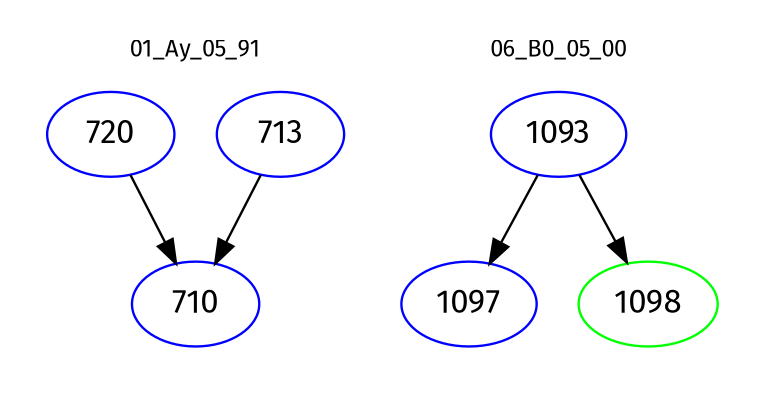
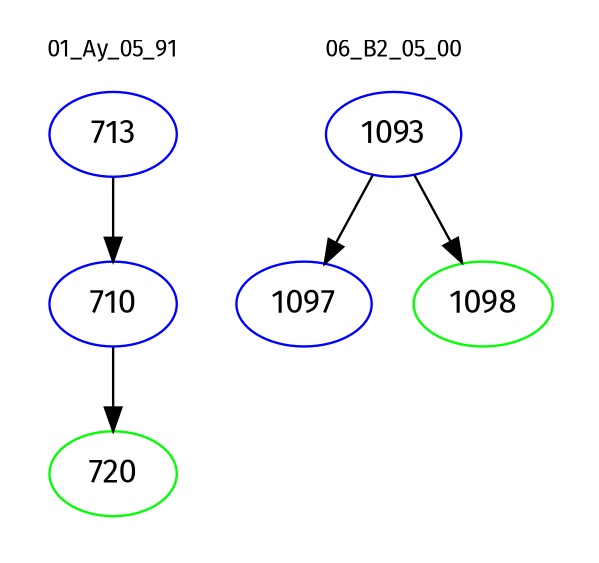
  digraph {
    fontname="Fira Sans"
    node [color=blue fontname="Fira Sans"]
    edge [color=black fontname="Fira Sans"]
    n1 [label=710]
    n2 [label=713]
-   n3 [label=720]
+   n3 [color=green label=720]
    n4 [label=1093]
    n5 [label=1097]
    n6 [color=green label=1098]
    subgraph cluster_1 {
      color=white
      fontsize=10
      label="01_Ay_05_91"
      n1
      n2
      n3
    }
    subgraph cluster_2 {
      color=white
      fontsize=10
-     label="06_B0_05_00"
+     label="06_B2_05_00"
      n4
      n5
      n6
    }
-   n3 -> n1
+   n1 -> n3
    n2 -> n1
    n4 -> n5
    n4 -> n6
  }
